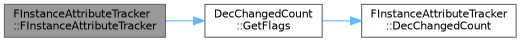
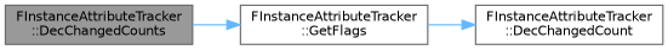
  digraph {
    rankdir=LR
    node [color=grey40 fillcolor=white fontname=Helvetica fontsize=10 shape=box style=filled]
    edge [color=steelblue1 fontname=Helvetica fontsize=10 labelfontname=Helvetica labelfontsize=10 style=solid]
-   n1 [color=gray40 fillcolor=grey60 fontcolor=black height=0.2 label="FInstanceAttributeTracker\l::FInstanceAttributeTracker" width=0.4]
-   n2 [height=0.2 label="DecChangedCount\l::GetFlags" width=0.4]
+   n1 [color=gray40 fillcolor=grey60 fontcolor=black height=0.2 label="FInstanceAttributeTracker\l::DecChangedCounts" width=0.4]
+   n2 [height=0.2 label="FInstanceAttributeTracker\l::GetFlags" width=0.4]
    n3 [height=0.2 label="FInstanceAttributeTracker\l::DecChangedCount" width=0.4]
    n1 -> n2
    n2 -> n3
  }
